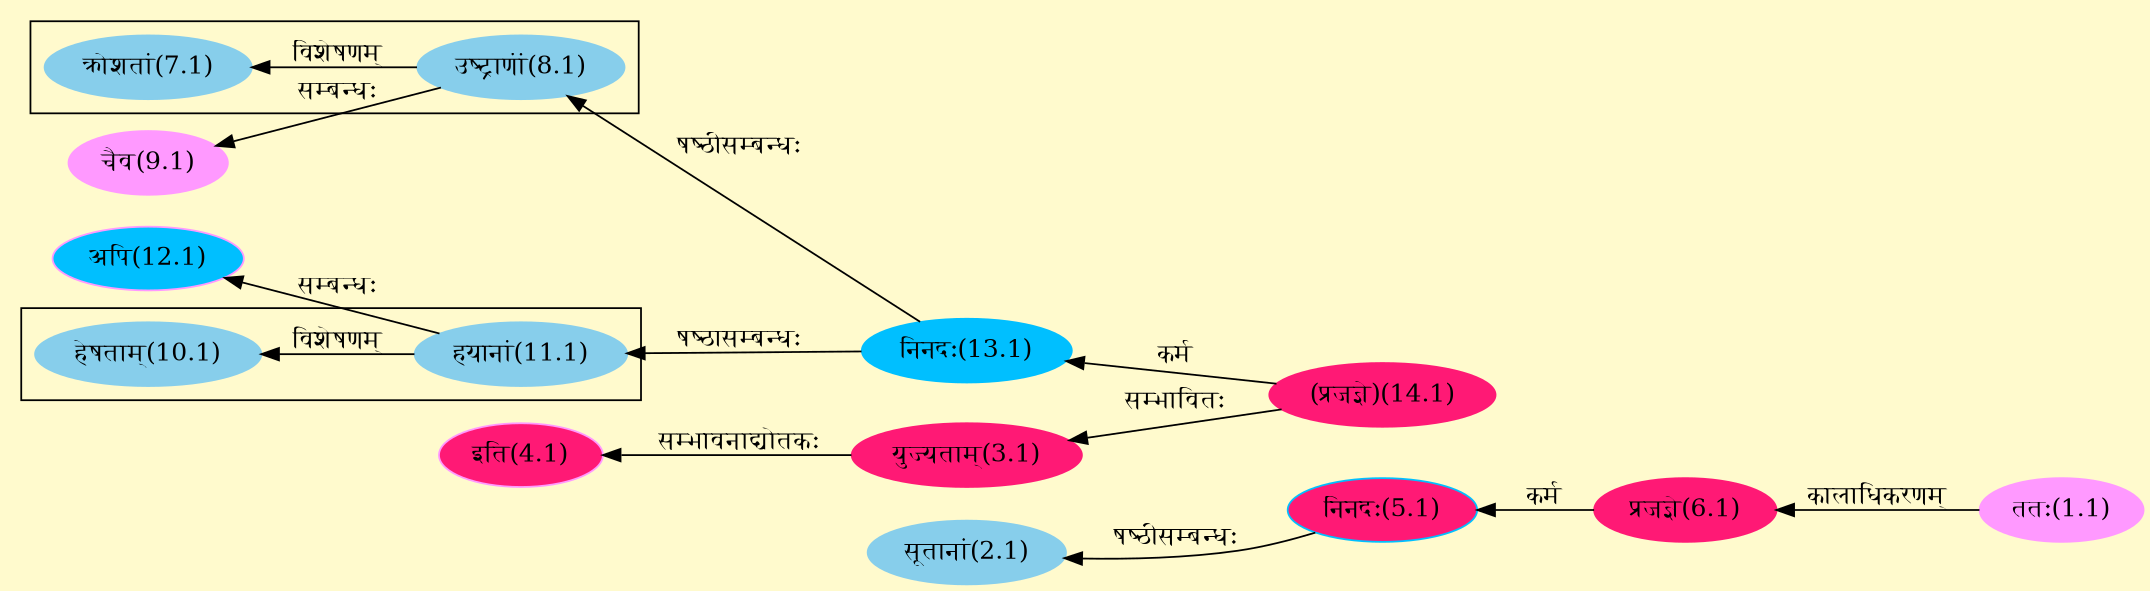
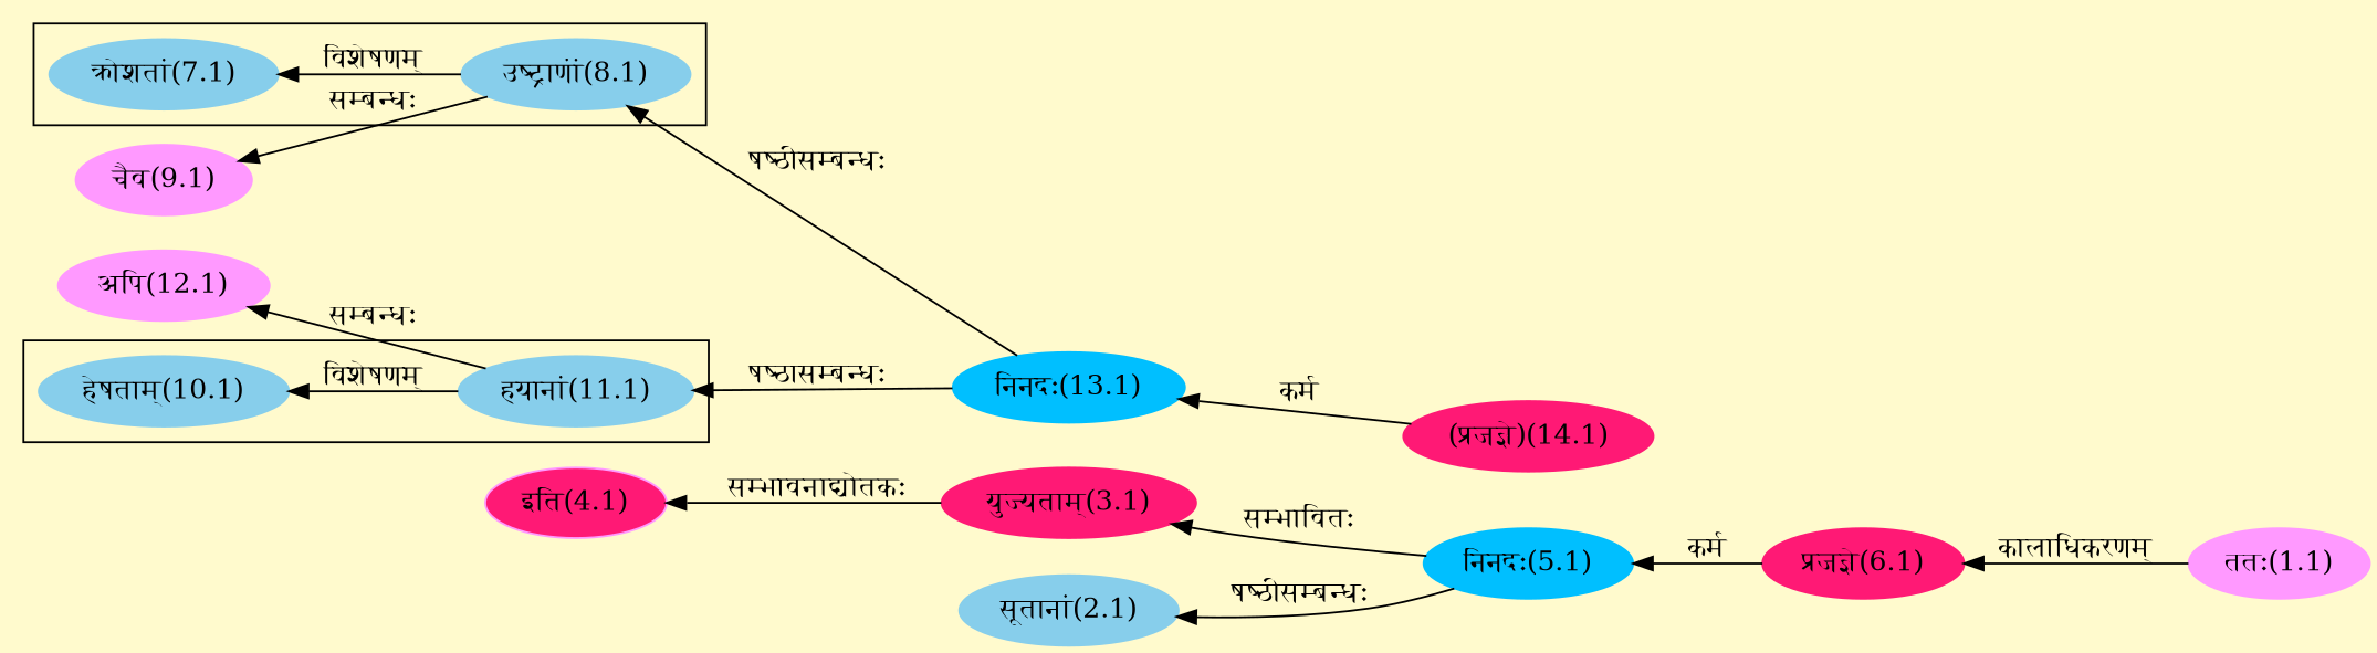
  digraph {
    bgcolor=lemonchiffon1
    compound=true
    rankdir=LR
    node [color="#87CEEB" style=filled]
    edge [dir=back]
    n1 [label="क्रोशतां(7.1)"]
    n2 [label="उष्ट्राणांं(8.1)"]
    n3 [label="हेषताम्(10.1)"]
    n4 [label="हयानां(11.1)"]
    n5 [color="#00BFFF" label="निनदः(13.1)"]
    n6 [color="#FF1975" label="(प्रजज्ञे)(14.1)"]
    n7 [color="#FF99FF" label="ततः(1.1)"]
    n8 [color="#FF1975" label="प्रजज्ञे(6.1)"]
    n9 [label="सूतानां(2.1)"]
-   n10 [color="#00BFFF" label="निनदः(5.1)" fillcolor="#FF1975"]
+   n10 [color="#00BFFF" label="निनदः(5.1)"]
    n11 [color="#FF1975" label="युज्यताम्(3.1)"]
    n12 [color="#FF99FF" fillcolor="#FF1975" label="इति(4.1)"]
    n13 [color="#FF99FF" label="चैव(9.1)"]
-   n14 [color="#FF99FF" label="अपि(12.1)" fillcolor="#00BFFF"]
+   n14 [color="#FF99FF" label="अपि(12.1)"]
    subgraph cluster_1 {
      n1
      n2
    }
    subgraph cluster_2 {
      n3
      n4
    }
    n1 -> n2 [label="विशेषणम्"]
    n2 -> n5 [label="षष्ठीसम्बन्धः"]
    n3 -> n4 [label="विशेषणम्"]
    n4 -> n5 [label="षष्ठासम्बन्धः"]
    n5 -> n6 [label="कर्म"]
    n8 -> n7 [label="कालाधिकरणम्"]
    n9 -> n10 [label="षष्ठीसम्बन्धः"]
    n10 -> n8 [label="कर्म"]
-   n11 -> n6 [label="सम्भावितः"]
+   n11 -> n10 [label="सम्भावितः"]
    n12 -> n11 [label="सम्भावनाद्योतकः"]
    n13 -> n2 [label="सम्बन्धः"]
    n14 -> n4 [label="सम्बन्धः"]
  }
